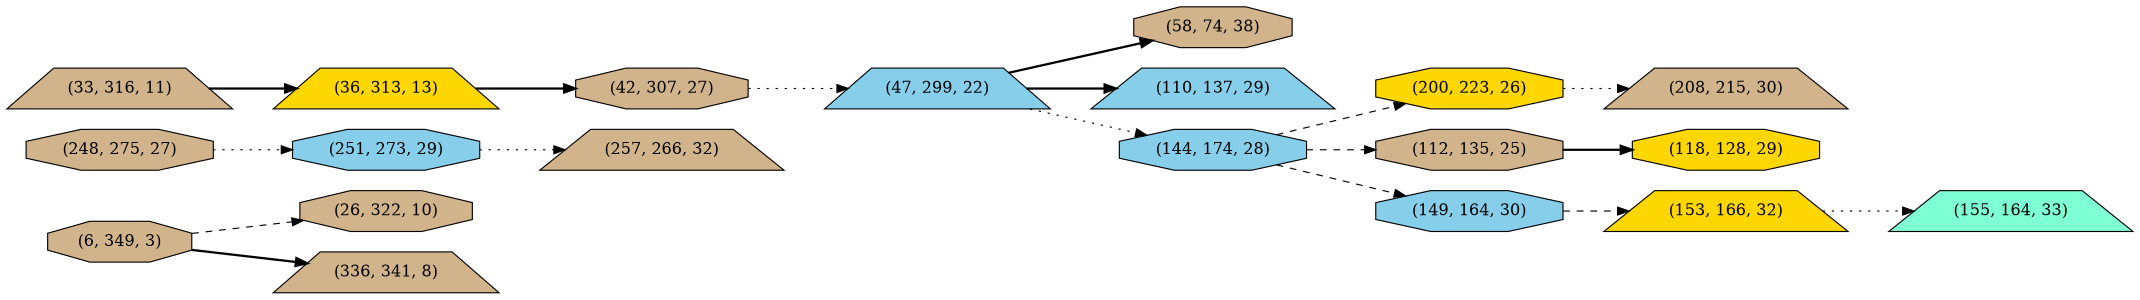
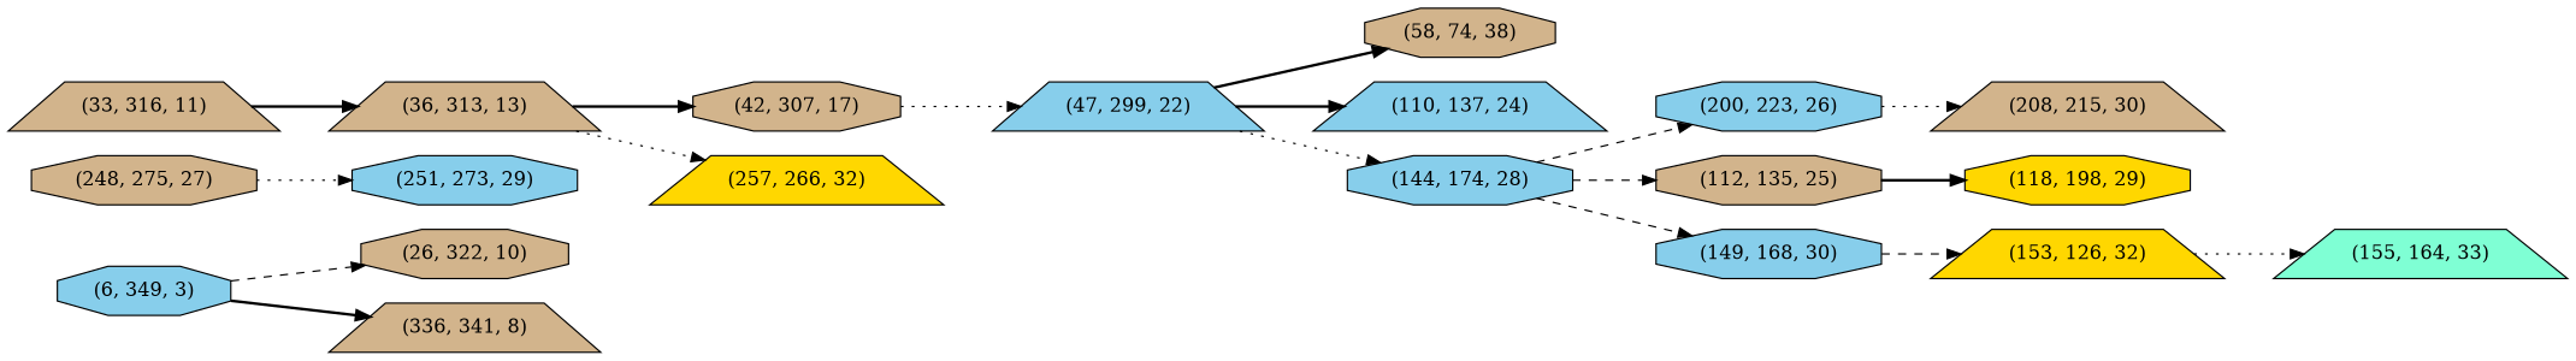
  digraph {
    rankdir=LR
    node [fillcolor=tan shape=octagon style=filled]
    edge [style=bold]
-   "(6, 349, 3)"
+   "(6, 349, 3)" [fillcolor=skyblue]
    "(26, 322, 10)"
    n3 [label="(336, 341, 8)" shape=trapezium]
    "(33, 316, 11)" [shape=trapezium]
-   "(36, 313, 13)" [fillcolor=gold shape=trapezium]
-   "(42, 307, 17)" [label="(42, 307, 27)"]
+   "(36, 313, 13)" [shape=trapezium]
+   "(42, 307, 17)"
    "(47, 299, 22)" [fillcolor=skyblue shape=trapezium]
    n8 [label="(58, 74, 38)"]
-   "(110, 137, 24)" [fillcolor=skyblue shape=trapezium label="(110, 137, 29)"]
+   "(110, 137, 24)" [fillcolor=skyblue shape=trapezium]
    "(144, 174, 28)" [fillcolor=skyblue]
-   "(200, 223, 26)" [fillcolor=gold]
+   "(200, 223, 26)" [fillcolor=skyblue]
    "(112, 135, 25)"
-   "(149, 168, 30)" [fillcolor=skyblue label="(149, 164, 30)"]
+   "(149, 168, 30)" [fillcolor=skyblue]
    "(208, 215, 30)" [shape=trapezium]
    "(251, 273, 29)" [fillcolor=skyblue]
    "(248, 275, 27)"
-   "(118, 128, 29)" [fillcolor=gold]
-   "(153, 166, 32)" [fillcolor=gold shape=trapezium]
+   "(118, 128, 29)" [fillcolor=gold label="(118, 198, 29)"]
+   "(153, 166, 32)" [fillcolor=gold shape=trapezium label="(153, 126, 32)"]
    "(155, 164, 33)" [fillcolor=aquamarine shape=trapezium]
-   "(257, 266, 32)" [shape=trapezium]
+   "(257, 266, 32)" [fillcolor=gold shape=trapezium]
    "(6, 349, 3)" -> "(26, 322, 10)" [style=dashed]
    "(6, 349, 3)" -> n3
    "(33, 316, 11)" -> "(36, 313, 13)"
    "(36, 313, 13)" -> "(42, 307, 17)"
    "(42, 307, 17)" -> "(47, 299, 22)" [style=dotted]
    "(47, 299, 22)" -> n8
    "(47, 299, 22)" -> "(110, 137, 24)"
    "(47, 299, 22)" -> "(144, 174, 28)" [style=dotted]
    "(144, 174, 28)" -> "(200, 223, 26)" [style=dashed]
    "(144, 174, 28)" -> "(112, 135, 25)" [style=dashed]
    "(144, 174, 28)" -> "(149, 168, 30)" [style=dashed]
    "(200, 223, 26)" -> "(208, 215, 30)" [style=dotted]
    "(112, 135, 25)" -> "(118, 128, 29)"
    "(149, 168, 30)" -> "(153, 166, 32)" [style=dashed]
-   "(251, 273, 29)" -> "(257, 266, 32)" [style=dotted]
+   "(36, 313, 13)" -> "(257, 266, 32)" [style=dotted]
    "(248, 275, 27)" -> "(251, 273, 29)" [style=dotted]
    "(153, 166, 32)" -> "(155, 164, 33)" [style=dotted]
  }
